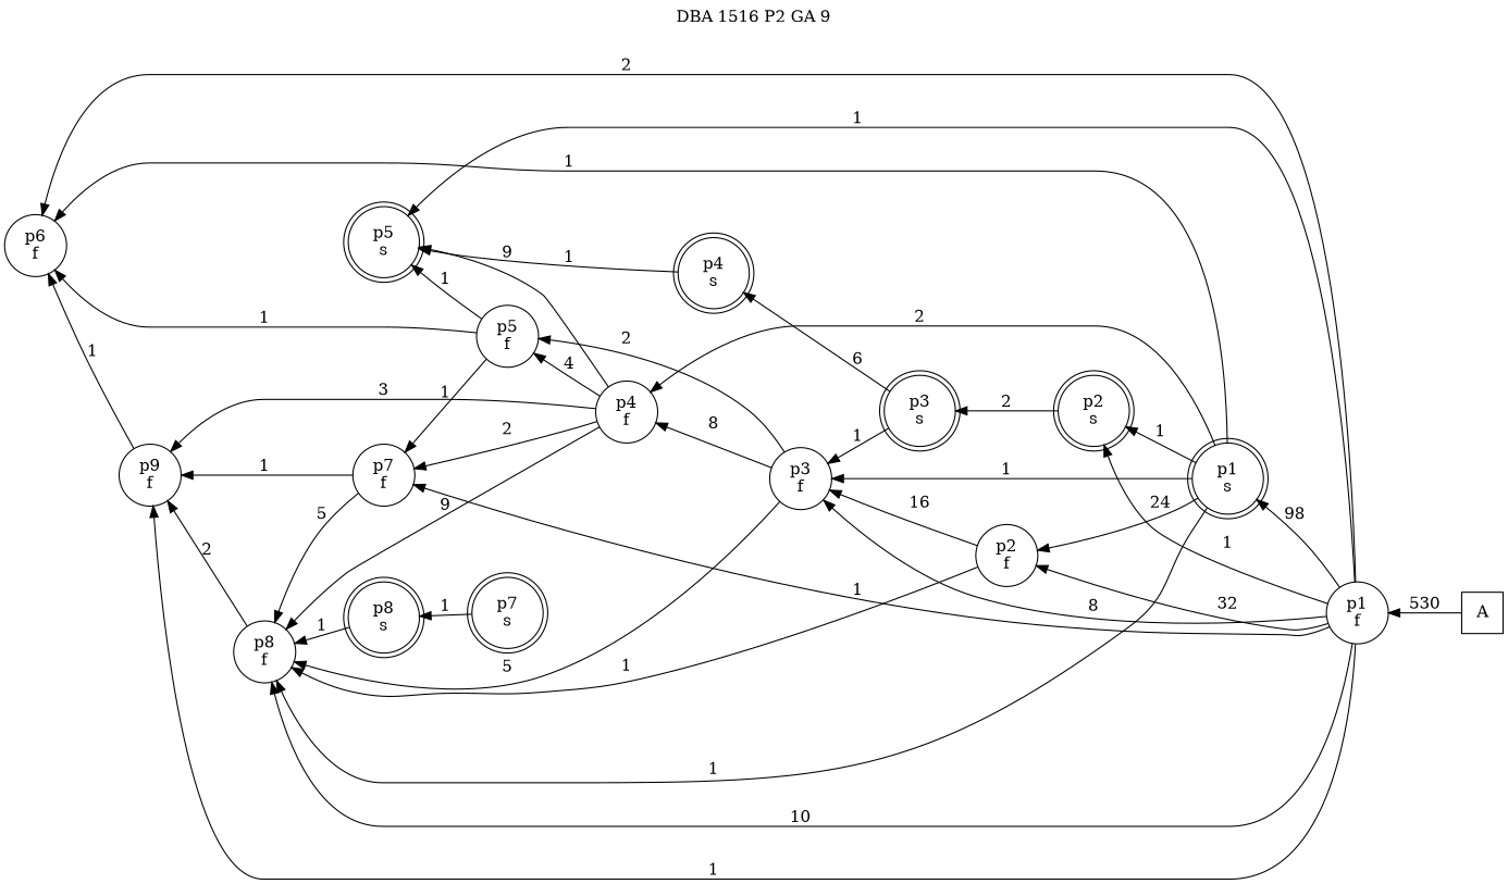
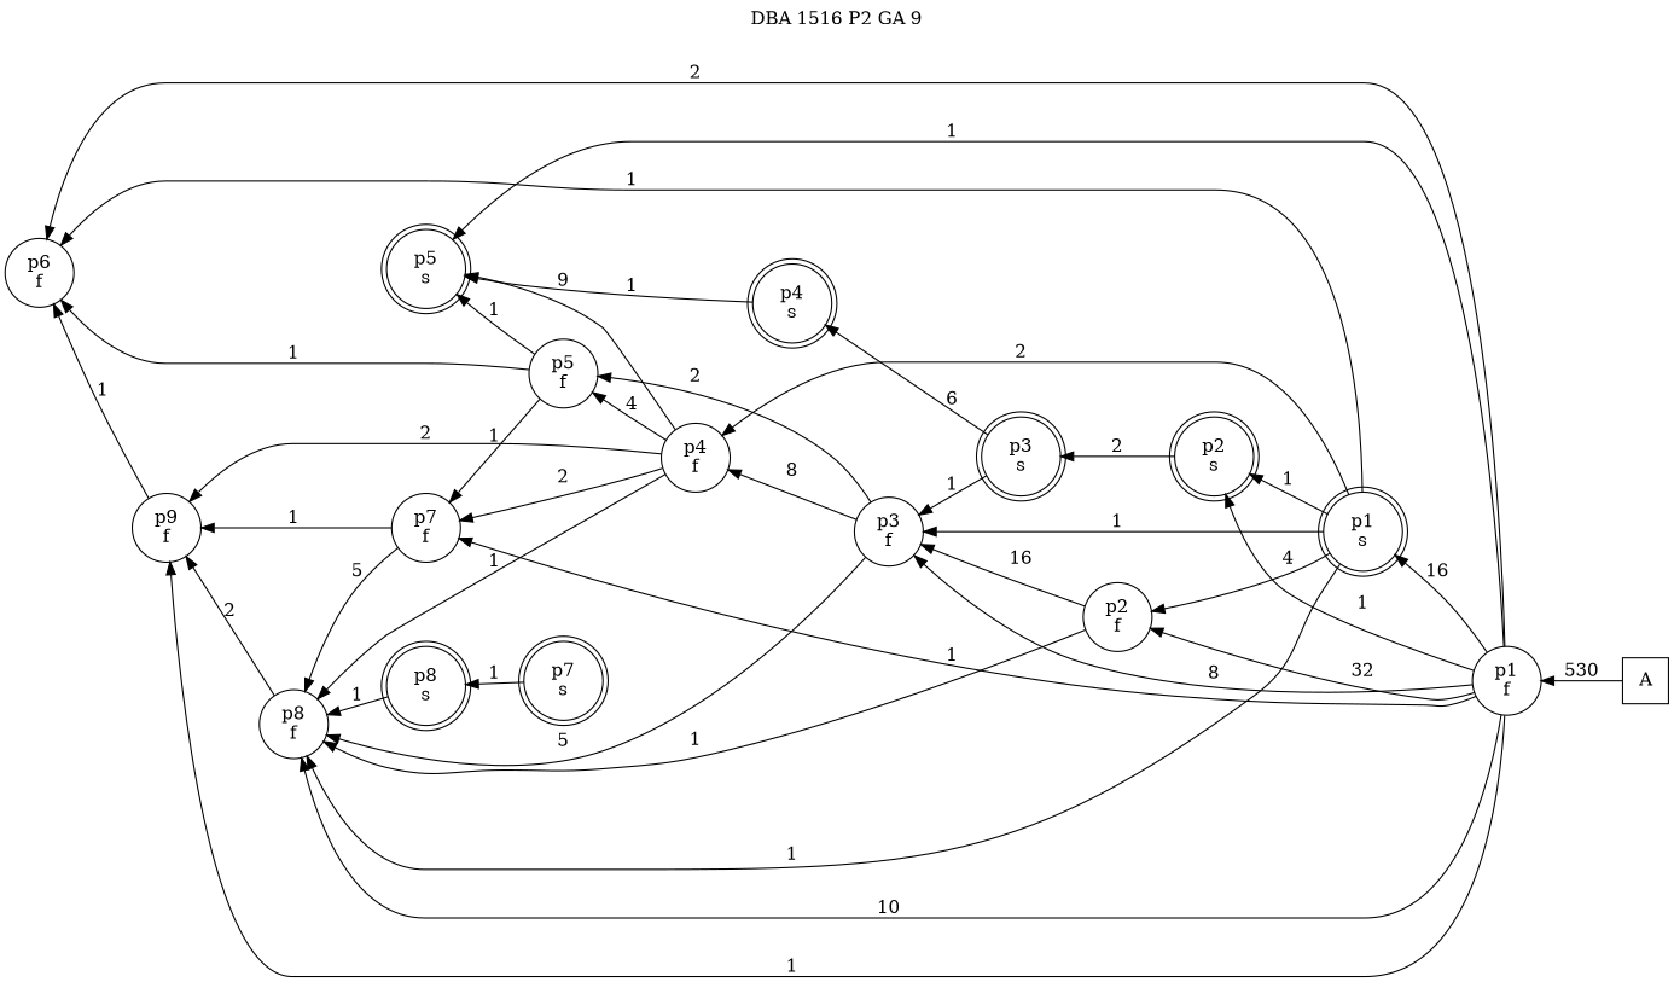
  digraph {
    label=" DBA 1516 P2 GA 9 "
    labelloc=tl
    rankdir=RL
    node [shape=circle]
    n1 [label=A shape=square]
    n2 [label="p1\nf"]
    n3 [label="p1\ns" shape=doublecircle]
    n4 [label="p2\nf"]
    n5 [label="p3\nf"]
    n6 [label="p5\ns" shape=doublecircle]
    n7 [label="p7\nf"]
    n8 [label="p8\nf"]
    n9 [label="p9\nf"]
    n10 [label="p6\nf"]
    n11 [label="p2\ns" shape=doublecircle]
    n12 [label="p4\nf"]
    n13 [label="p5\nf"]
    n14 [label="p3\ns" shape=doublecircle]
    n15 [label="p7\ns" shape=doublecircle]
    n16 [label="p8\ns" shape=doublecircle]
    n17 [label="p4\ns" shape=doublecircle]
    n1 -> n2 [label=530]
-   n2 -> n3 [label=98]
+   n2 -> n3 [label=16]
    n2 -> n4 [label=32]
    n2 -> n5 [label=8]
    n2 -> n6 [label=1]
    n2 -> n7 [label=1]
    n2 -> n8 [label=10]
    n2 -> n9 [label=1]
    n2 -> n10 [label=2]
    n2 -> n11 [label=1]
-   n3 -> n4 [label=24]
+   n3 -> n4 [label=4]
    n3 -> n5 [label=1]
    n3 -> n8 [label=1]
    n3 -> n10 [label=1]
    n3 -> n11 [label=1]
    n3 -> n12 [label=2]
    n4 -> n5 [label=16]
    n4 -> n8 [label=1]
    n5 -> n8 [label=5]
    n5 -> n12 [label=8]
    n5 -> n13 [label=2]
    n7 -> n8 [label=5]
    n7 -> n9 [label=1]
    n8 -> n9 [label=2]
    n9 -> n10 [label=1]
    n11 -> n14 [label=2]
    n12 -> n6 [label=9]
    n12 -> n7 [label=2]
-   n12 -> n8 [label=9]
-   n12 -> n9 [label=3]
+   n12 -> n8 [label=1]
+   n12 -> n9 [label=2]
    n12 -> n13 [label=4]
    n13 -> n6 [label=1]
    n13 -> n7 [label=1]
    n13 -> n10 [label=1]
    n14 -> n5 [label=1]
    n14 -> n17 [label=6]
    n15 -> n16 [label=1]
    n16 -> n8 [label=1]
    n17 -> n6 [label=1]
  }
